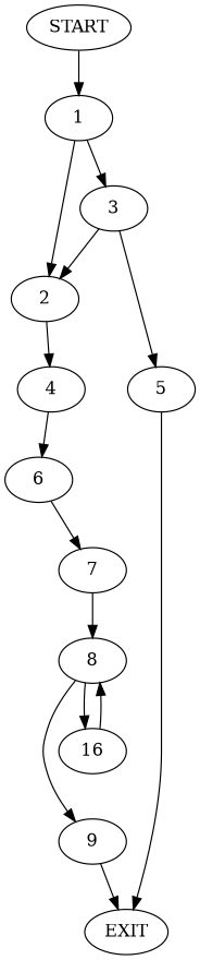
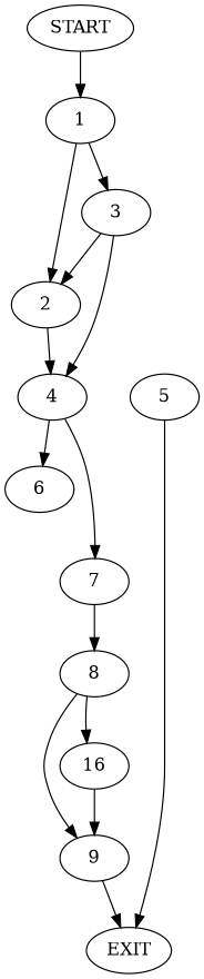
  digraph {
    fontname="DejaVu Serif"
    node [fontname="DejaVu Serif"]
    edge [fontname="DejaVu Serif"]
    n1 [label=START]
    1
    2
    3
    n5 [label=EXIT]
    4
    5
    6
    7
    8
    9
    n12 [label=16]
    n1 -> 1
    1 -> 2
    1 -> 3
    2 -> 4
    3 -> 2
-   3 -> 5
+   3 -> 4
    4 -> 6
-   6 -> 7
+   4 -> 7
    5 -> n5
    7 -> 8
    8 -> 9
    8 -> n12
    9 -> n5
-   n12 -> 8
+   n12 -> 9
  }
